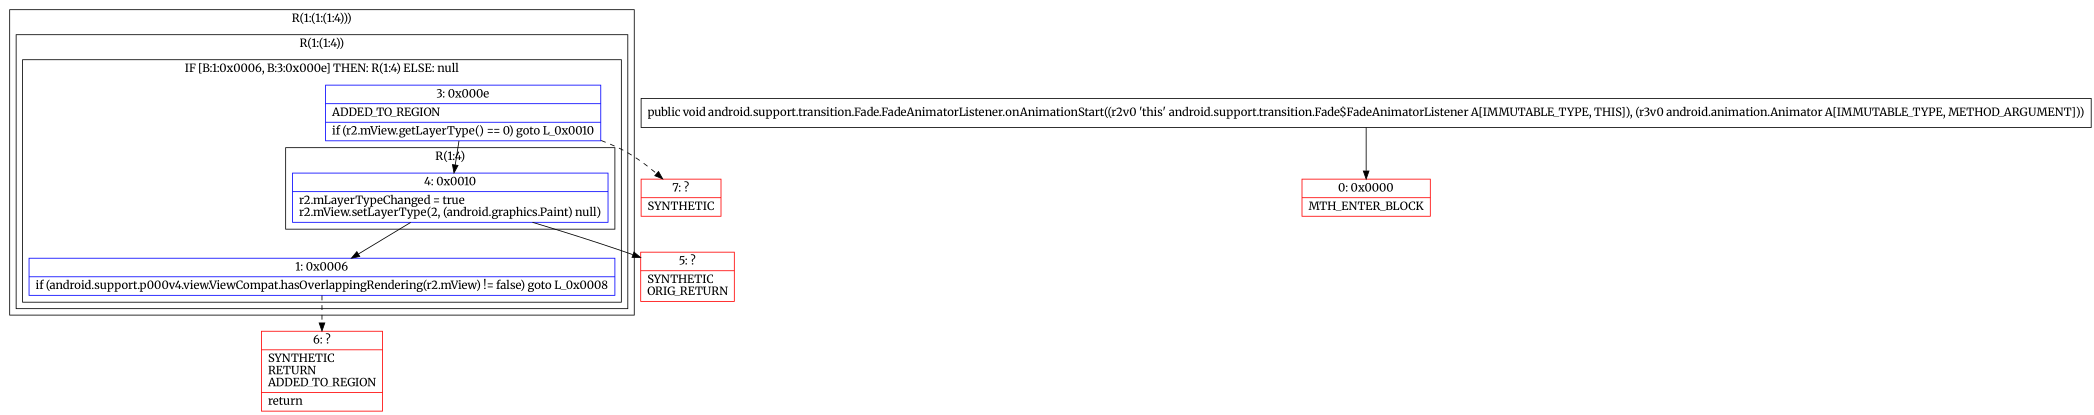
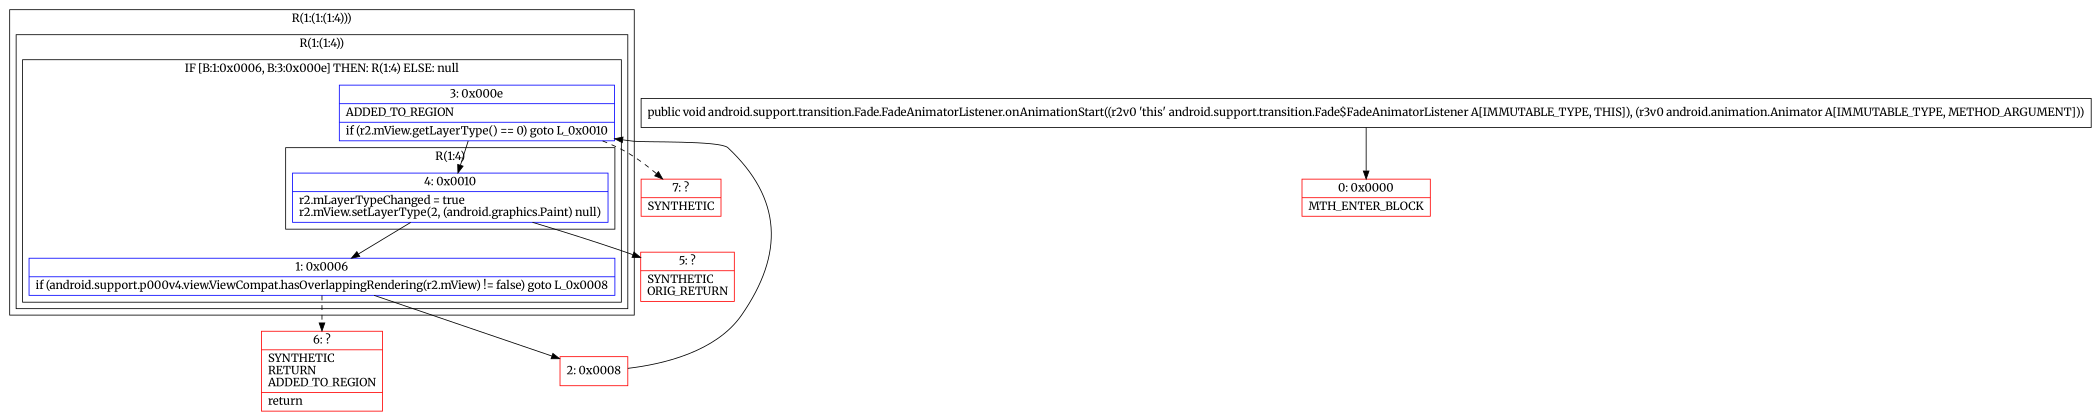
  digraph {
    fontname=Merriweather
    node [color=red fontname=Merriweather shape=record]
    edge [fontname=Merriweather]
    n1 [color=blue label="{4\:\ 0x0010|r2.mLayerTypeChanged = true\lr2.mView.setLayerType(2, (android.graphics.Paint) null)\l}"]
    n2 [color=blue label="{1\:\ 0x0006|if (android.support.p000v4.view.ViewCompat.hasOverlappingRendering(r2.mView) != false) goto L_0x0008\l}"]
    n3 [color=blue label="{3\:\ 0x000e|ADDED_TO_REGION\l|if (r2.mView.getLayerType() == 0) goto L_0x0010\l}"]
    n4 [label="{5\:\ ?|SYNTHETIC\lORIG_RETURN\l}"]
+   n5 [label="{2\:\ 0x0008}"]
    n6 [label="{6\:\ ?|SYNTHETIC\lRETURN\lADDED_TO_REGION\l|return\l}"]
    n7 [label="{7\:\ ?|SYNTHETIC\l}"]
    n8 [label="{0\:\ 0x0000|MTH_ENTER_BLOCK\l}"]
    n9 [label="{public void android.support.transition.Fade.FadeAnimatorListener.onAnimationStart((r2v0 'this' android.support.transition.Fade$FadeAnimatorListener A[IMMUTABLE_TYPE, THIS]), (r3v0 android.animation.Animator A[IMMUTABLE_TYPE, METHOD_ARGUMENT])) }" color=""]
    subgraph cluster_1 {
      label="R(1:(1:(1:4)))"
      subgraph cluster_2 {
        label="R(1:(1:4))"
        subgraph cluster_3 {
          label="IF [B:1:0x0006, B:3:0x000e] THEN: R(1:4) ELSE: null"
          n2
          n3
          subgraph cluster_4 {
            label="R(1:4)"
            n1
          }
        }
      }
    }
    n1 -> n2
    n1 -> n4
+   n2 -> n5
    n2 -> n6 [style=dashed]
    n3 -> n1
    n3 -> n7 [style=dashed]
+   n5 -> n3
    n9 -> n8
  }
